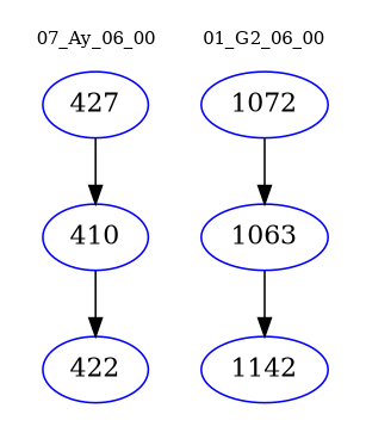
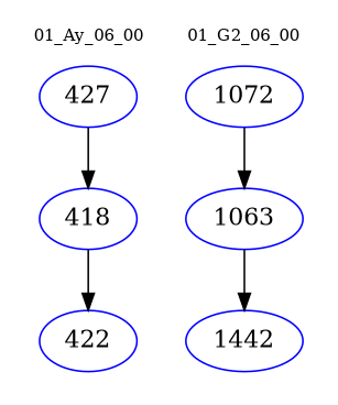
  digraph {
    node [color=blue]
    edge [color=black]
-   n1 [label=410]
+   n1 [label=418]
    n2 [label=422]
    n3 [label=427]
    n4 [label=1063]
    n5 [label=1072]
-   n6 [label=1142]
+   n6 [label=1442]
    subgraph cluster_1 {
      color=white
      fontsize=10
-     label="07_Ay_06_00"
+     label="01_Ay_06_00"
      n1
      n2
      n3
    }
    subgraph cluster_2 {
      color=white
      fontsize=10
      label="01_G2_06_00"
      n4
      n5
      n6
    }
    n1 -> n2
    n3 -> n1
    n4 -> n6
    n5 -> n4
  }
